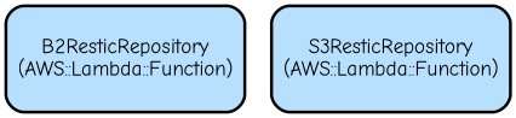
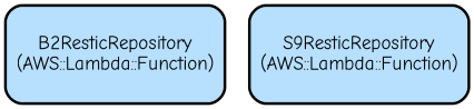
  digraph {
    fontname="Comic Neue"
    node [color=black fillcolor="#B7E0FF" fontname="Comic Neue" shape=rectangle style="filled,bold,rounded"]
    n1 [height=1 label="B2ResticRepository\n(AWS::Lambda::Function)"]
-   n2 [height=1 label="S3ResticRepository\n(AWS::Lambda::Function)"]
+   n2 [height=1 label="S9ResticRepository\n(AWS::Lambda::Function)"]
  }
